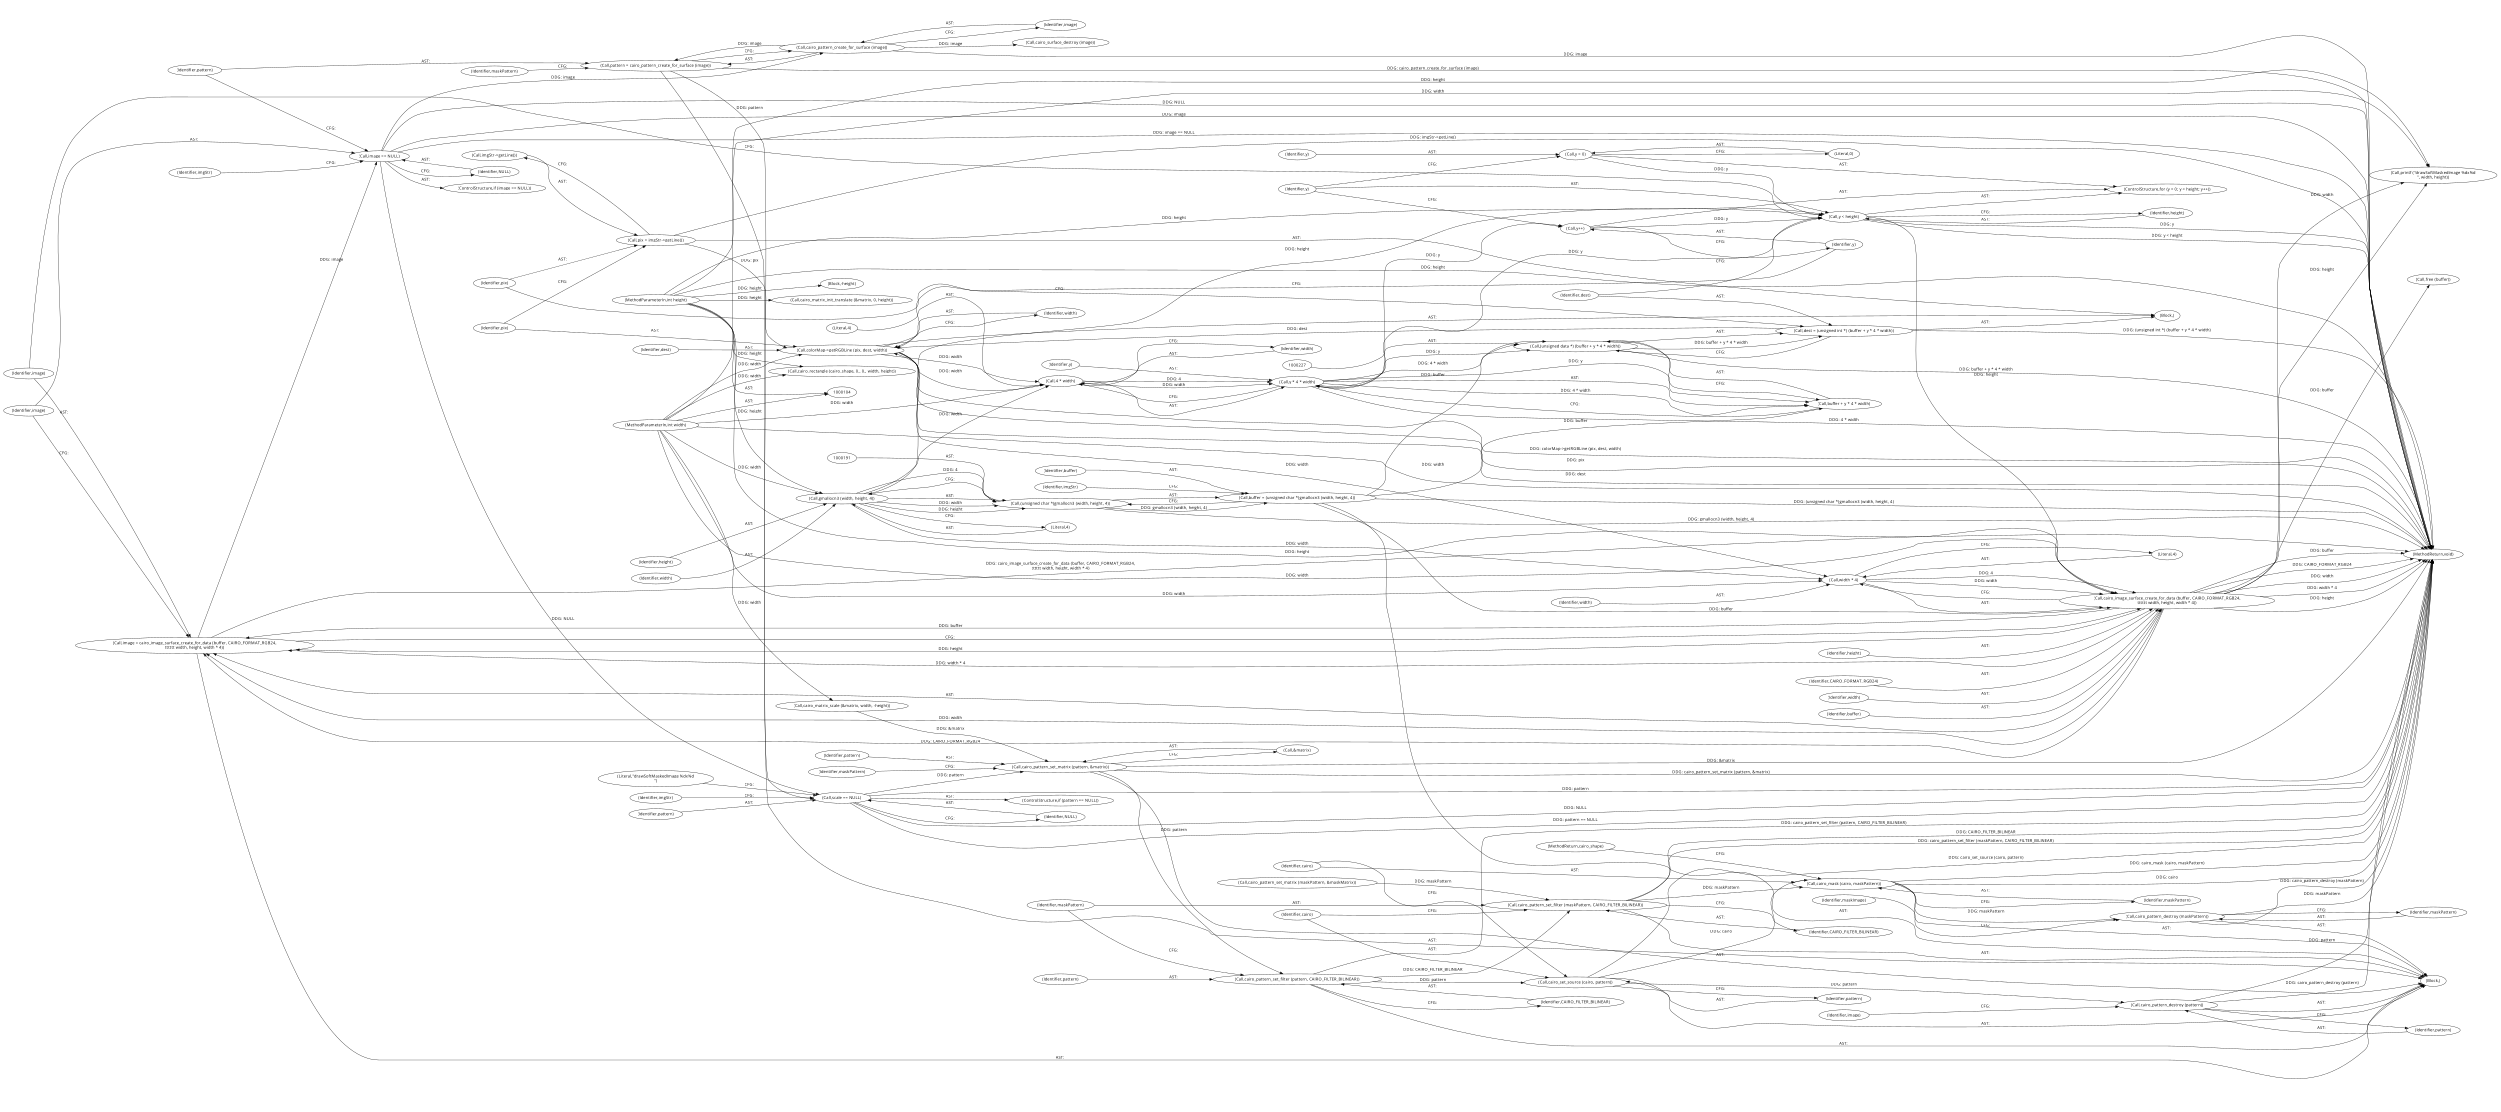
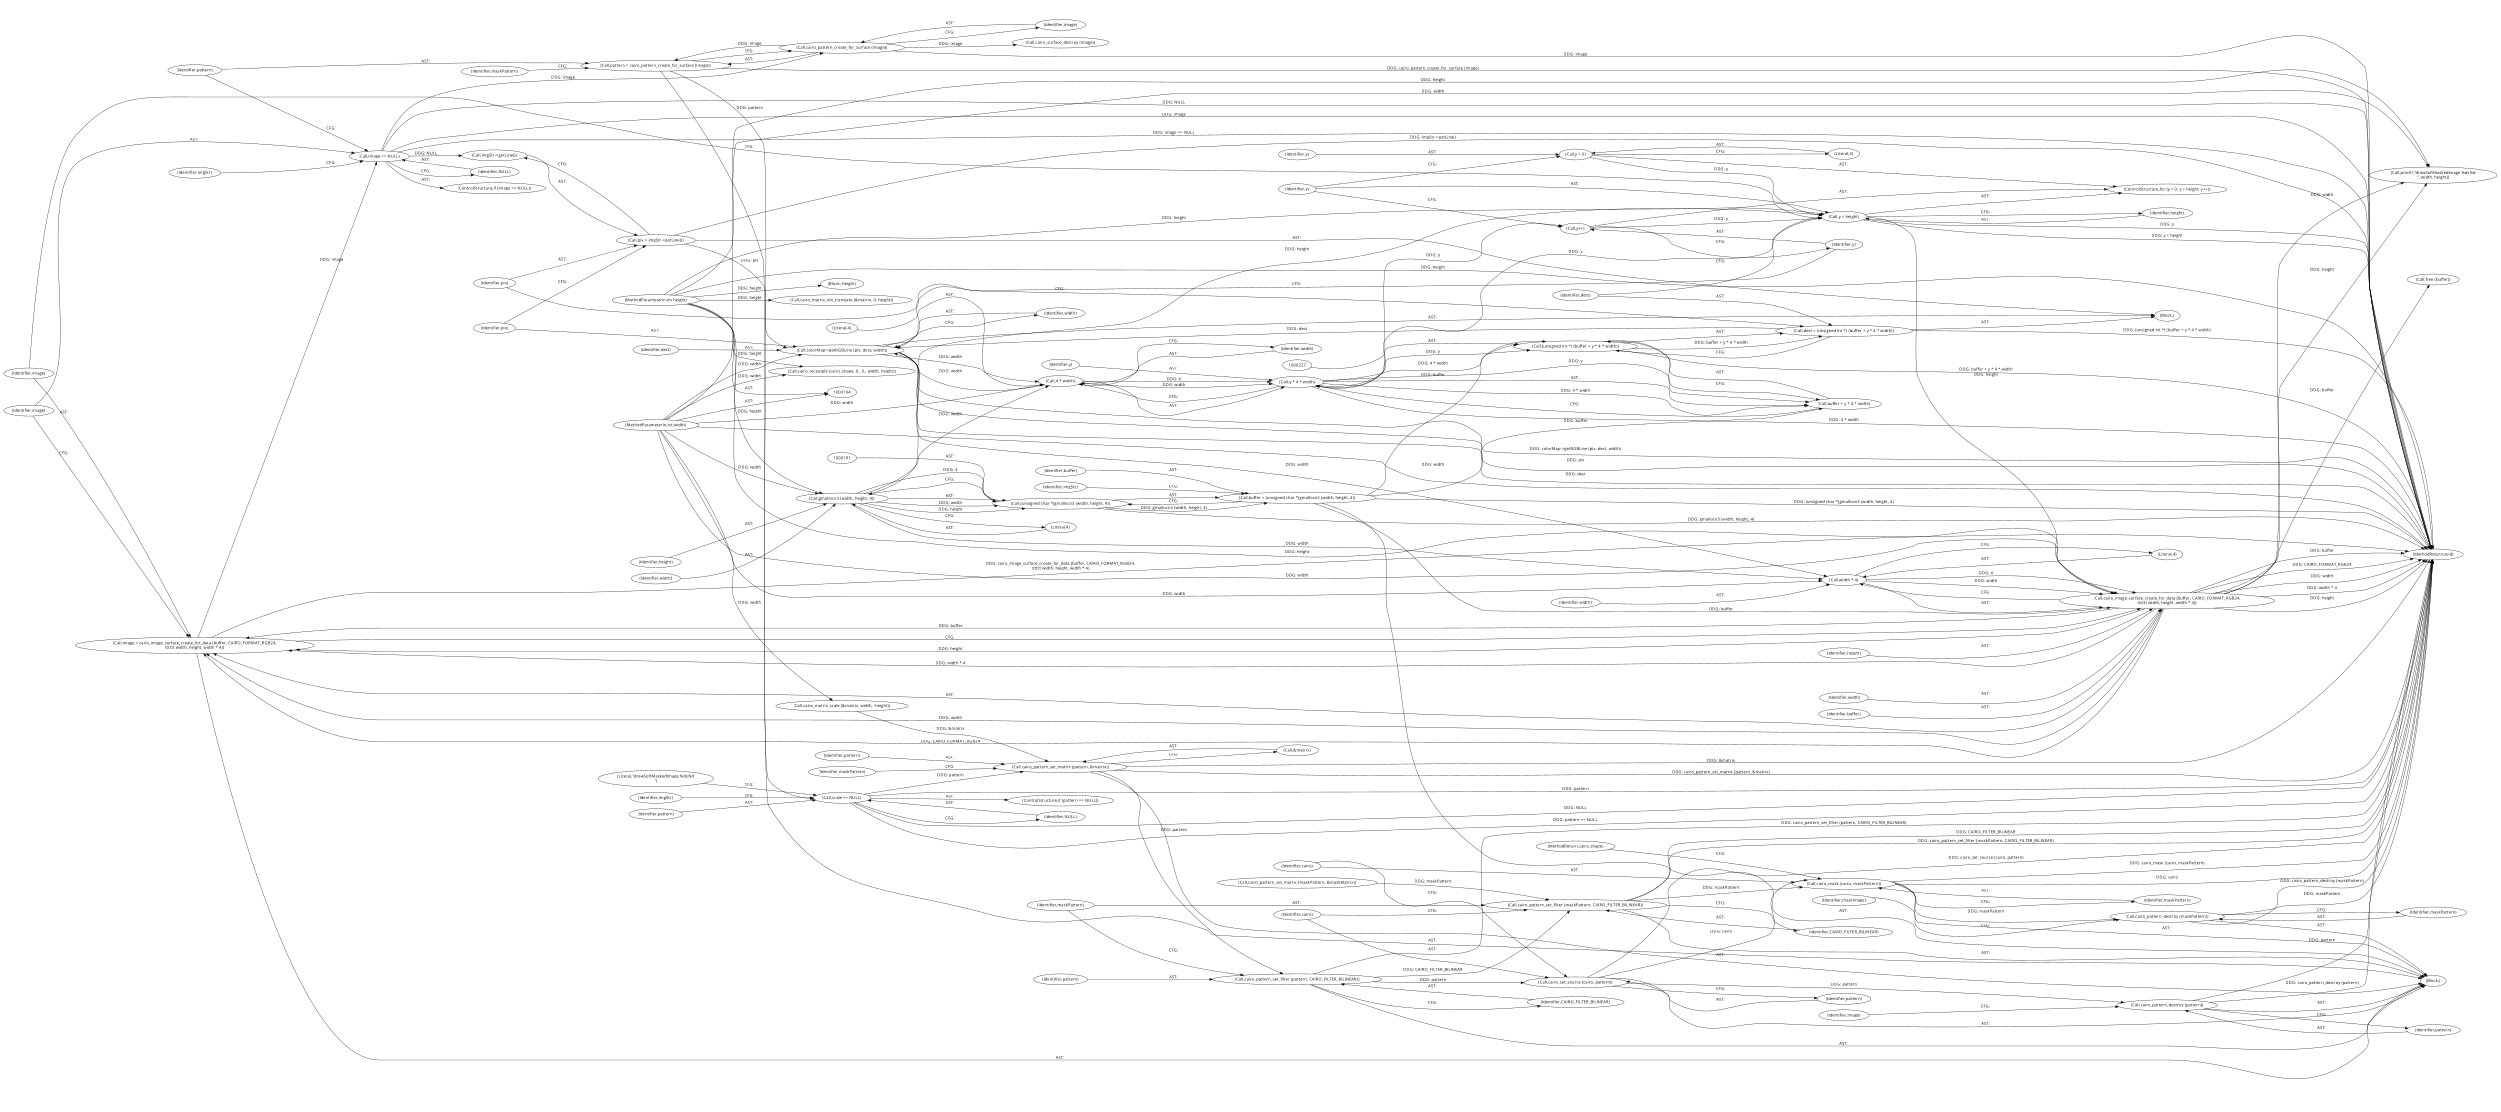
  digraph {
    fontname="Open Sans"
    rankdir=LR
    node [fontname="Open Sans"]
    edge [fontname="Open Sans"]
    n1 [label="(Call,pattern = cairo_pattern_create_for_surface (image))"]
    n2 [label="(Call,cairo_pattern_create_for_surface (image))"]
    n3 [label="(Call,scale == NULL)"]
    n4 [label="(Block,)"]
    n5 [label="(MethodReturn,void)"]
    n6 [label="(Call,cairo_surface_destroy (image))"]
    n7 [label="(Identifier,image)"]
    n8 [label="(Call,cairo_pattern_set_matrix (pattern, &matrix))"]
    n9 [label="(Identifier,NULL)"]
    n10 [label="(ControlStructure,if (pattern == NULL))"]
    n11 [label="(Call,image == NULL)"]
    n12 [label="(ControlStructure,if (image == NULL))"]
    n13 [label="(Identifier,NULL)"]
    n14 [label="(Call,image = cairo_image_surface_create_for_data (buffer, CAIRO_FORMAT_RGB24,\n\t\t\t\t\t\t width, height, width * 4))"]
    n15 [label="(Call,cairo_image_surface_create_for_data (buffer, CAIRO_FORMAT_RGB24,\n\t\t\t\t\t\t width, height, width * 4))"]
    n16 [label="(Call,width * 4)"]
    n17 [label="(Call,free (buffer))"]
    n18 [label="(Call,printf (\"drawSoftMaskedImage %dx%d\n\", width, height))"]
    n19 [label="(Literal,4)"]
    n20 [label="(Call,buffer = (unsigned char *)gmallocn3 (width, height, 4))"]
    n21 [label="(Call,(unsigned char *)gmallocn3 (width, height, 4))"]
-   n22 [label="(Call,(unsigned data *) (buffer + y * 4 * width))"]
+   n22 [label="(Call,(unsigned int *) (buffer + y * 4 * width))"]
    n23 [label="(Call,buffer + y * 4 * width)"]
    n24 [label="(Call,gmallocn3 (width, height, 4))"]
    n25 [label="(Call,dest = (unsigned int *) (buffer + y * 4 * width))"]
    n26 [label="(Call,y * 4 * width)"]
    n27 [label="(Call,y < height)"]
    n28 [label="(Call,4 * width)"]
    n29 [label="(Literal,4)"]
    n30 [label="(ControlStructure,for (y = 0; y < height; y++))"]
    n31 [label="(Identifier,height)"]
    n32 [label="(Call,colorMap->getRGBLine (pix, dest, width))"]
    n33 [label="(Identifier,width)"]
    n34 [label="(MethodParameterIn,int width)"]
    n35 [label="(Call,cairo_matrix_scale (&matrix, width, -height))"]
    n36 [label="(Call,cairo_rectangle (cairo_shape, 0., 0., width, height))"]
    1000104
    n38 [label="(Identifier,width)"]
    n39 [label="(Block,)"]
    n40 [label="(MethodParameterIn,int height)"]
    n41 [label="(Block,-height)"]
    n42 [label="(Call,cairo_matrix_init_translate (&matrix, 0, height))"]
    n43 [label="(Call,pix = imgStr->getLine())"]
    n44 [label="(Call,imgStr->getLine())"]
    n45 [label="(Call,y++)"]
    n46 [label="(Identifier,y)"]
    n47 [label="(Call,y = 0)"]
    n48 [label="(Literal,0)"]
    n49 [label="(Call,cairo_pattern_set_filter (pattern, CAIRO_FILTER_BILINEAR))"]
    n50 [label="(Call,&matrix)"]
    n51 [label="(Call,cairo_pattern_set_filter (maskPattern, CAIRO_FILTER_BILINEAR))"]
    n52 [label="(Call,cairo_set_source (cairo, pattern))"]
    n53 [label="(Identifier,CAIRO_FILTER_BILINEAR)"]
    n54 [label="(Call,cairo_mask (cairo, maskPattern))"]
    n55 [label="(Identifier,CAIRO_FILTER_BILINEAR)"]
    n56 [label="(Call,cairo_pattern_destroy (pattern))"]
    n57 [label="(Identifier,pattern)"]
    n58 [label="(Call,cairo_pattern_destroy (maskPattern))"]
    n59 [label="(Identifier,maskPattern)"]
    n60 [label="(Identifier,maskPattern)"]
    n61 [label="(Identifier,pattern)"]
    n62 [label="(Identifier,width)"]
    n63 [label="(Identifier,height)"]
    n64 [label="(Literal,\"drawSoftMaskedImage %dx%d\n\")"]
    n65 [label="(Identifier,imgStr)"]
    n66 [label="(Identifier,y)"]
    n67 [label="(Identifier,pix)"]
    n68 [label="(Identifier,maskPattern)"]
    n69 [label="(Identifier,width)"]
    n70 [label="(Identifier,maskImage)"]
    n71 [label="(Identifier,buffer)"]
    n72 [label="(Identifier,pattern)"]
    n73 [label="(Literal,4)"]
    n74 [label="(Identifier,maskPattern)"]
    n75 [label="(Identifier,y)"]
    n76 [label="(Identifier,cairo)"]
    n77 [label="(Identifier,height)"]
    n78 [label="(Identifier,image)"]
    n79 [label="(Identifier,imgStr)"]
-   n80 [label="(Identifier,CAIRO_FORMAT_RGB24)"]
    n81 [label="(Call,cairo_pattern_set_matrix (maskPattern, &maskMatrix))"]
    n82 [label="(Identifier,dest)"]
    n83 [label="(Identifier,pix)"]
    n84 [label="(Identifier,y)"]
    n85 [label="(Identifier,cairo)"]
    n86 [label="(Identifier,pattern)"]
    n87 [label="(Identifier,imgStr)"]
    n88 [label="(Identifier,pattern)"]
    n89 [label="(Identifier,pattern)"]
    n90 [label="(Identifier,width)"]
    n91 [label="(MethodReturn,cairo_shape)"]
    n92 [label="(Identifier,maskPattern)"]
    n93 [label="(Identifier,image)"]
    n94 [label="(Identifier,dest)"]
    n95 [label="(Identifier,buffer)"]
    n96 [label="(Identifier,image)"]
    1000191
    1000227
    n1 -> n2 [label="CFG: "]
    n1 -> n3 [label="DDG: pattern"]
    n1 -> n4 [label="AST: "]
    n1 -> n5 [label="DDG: cairo_pattern_create_for_surface (image)"]
    n2 -> n1 [label="AST: "]
    n2 -> n1 [label="DDG: image"]
    n2 -> n5 [label="DDG: image"]
    n2 -> n6 [label="DDG: image"]
    n2 -> n7 [label="CFG: "]
    n3 -> n5 [label="DDG: pattern == NULL"]
    n3 -> n5 [label="DDG: pattern"]
    n3 -> n5 [label="DDG: NULL"]
    n3 -> n8 [label="DDG: pattern"]
    n3 -> n9 [label="CFG: "]
    n3 -> n10 [label="AST: "]
    n7 -> n2 [label="AST: "]
    n8 -> n4 [label="AST: "]
    n8 -> n5 [label="DDG: cairo_pattern_set_matrix (pattern, &matrix)"]
    n8 -> n5 [label="DDG: &matrix"]
    n8 -> n49 [label="DDG: pattern"]
    n8 -> n50 [label="CFG: "]
    n9 -> n3 [label="AST: "]
    n11 -> n2 [label="DDG: image"]
-   n11 -> n3 [label="DDG: NULL"]
+   n11 -> n44 [label="DDG: NULL"]
    n11 -> n5 [label="DDG: image == NULL"]
    n11 -> n5 [label="DDG: NULL"]
    n11 -> n5 [label="DDG: image"]
    n11 -> n12 [label="AST: "]
    n11 -> n13 [label="CFG: "]
    n13 -> n11 [label="AST: "]
    n14 -> n4 [label="AST: "]
    n14 -> n5 [label="DDG: cairo_image_surface_create_for_data (buffer, CAIRO_FORMAT_RGB24,\n\t\t\t\t\t\t width, height, width * 4)"]
    n14 -> n11 [label="DDG: image"]
    n14 -> n15 [label="CFG: "]
    n15 -> n5 [label="DDG: height"]
    n15 -> n5 [label="DDG: buffer"]
    n15 -> n5 [label="DDG: CAIRO_FORMAT_RGB24"]
    n15 -> n5 [label="DDG: width"]
    n15 -> n5 [label="DDG: width * 4"]
    n15 -> n14 [label="AST: "]
    n15 -> n14 [label="DDG: height"]
    n15 -> n14 [label="DDG: width"]
    n15 -> n14 [label="DDG: width * 4"]
    n15 -> n14 [label="DDG: buffer"]
    n15 -> n14 [label="DDG: CAIRO_FORMAT_RGB24"]
    n15 -> n16 [label="CFG: "]
    n15 -> n17 [label="DDG: buffer"]
    n15 -> n18 [label="DDG: width"]
    n15 -> n18 [label="DDG: height"]
    n16 -> n15 [label="AST: "]
    n16 -> n15 [label="DDG: width"]
    n16 -> n15 [label="DDG: 4"]
    n16 -> n19 [label="CFG: "]
    n19 -> n16 [label="AST: "]
    n20 -> n4 [label="AST: "]
    n20 -> n5 [label="DDG: (unsigned char *)gmallocn3 (width, height, 4)"]
    n20 -> n15 [label="DDG: buffer"]
    n20 -> n21 [label="CFG: "]
    n20 -> n22 [label="DDG: buffer"]
    n20 -> n23 [label="DDG: buffer"]
    n21 -> n5 [label="DDG: gmallocn3 (width, height, 4)"]
    n21 -> n20 [label="AST: "]
    n21 -> n20 [label="DDG: gmallocn3 (width, height, 4)"]
    n21 -> n24 [label="CFG: "]
    n22 -> n5 [label="DDG: buffer + y * 4 * width"]
    n22 -> n23 [label="CFG: "]
    n22 -> n25 [label="AST: "]
    n22 -> n25 [label="DDG: buffer + y * 4 * width"]
    n23 -> n22 [label="AST: "]
    n23 -> n26 [label="CFG: "]
    n24 -> n16 [label="DDG: width"]
    n24 -> n21 [label="AST: "]
    n24 -> n21 [label="DDG: width"]
    n24 -> n21 [label="DDG: height"]
    n24 -> n21 [label="DDG: 4"]
    n24 -> n27 [label="DDG: height"]
    n24 -> n28 [label="DDG: width"]
    n24 -> n29 [label="CFG: "]
    n25 -> n5 [label="DDG: (unsigned int *) (buffer + y * 4 * width)"]
    n25 -> n22 [label="CFG: "]
    n25 -> n32 [label="DDG: dest"]
    n25 -> n39 [label="AST: "]
    n26 -> n5 [label="DDG: 4 * width"]
    n26 -> n22 [label="DDG: y"]
    n26 -> n22 [label="DDG: 4 * width"]
    n26 -> n23 [label="AST: "]
    n26 -> n23 [label="DDG: y"]
    n26 -> n23 [label="DDG: 4 * width"]
    n26 -> n28 [label="CFG: "]
    n26 -> n45 [label="DDG: y"]
    n27 -> n5 [label="DDG: y"]
    n27 -> n5 [label="DDG: y < height"]
    n27 -> n15 [label="DDG: height"]
    n27 -> n26 [label="DDG: y"]
    n27 -> n30 [label="AST: "]
    n27 -> n31 [label="CFG: "]
    n28 -> n26 [label="AST: "]
    n28 -> n26 [label="DDG: 4"]
    n28 -> n26 [label="DDG: width"]
    n28 -> n32 [label="DDG: width"]
    n28 -> n33 [label="CFG: "]
    n29 -> n24 [label="AST: "]
    n31 -> n27 [label="AST: "]
    n32 -> n5 [label="DDG: pix"]
    n32 -> n5 [label="DDG: dest"]
    n32 -> n5 [label="DDG: colorMap->getRGBLine (pix, dest, width)"]
    n32 -> n16 [label="DDG: width"]
    n32 -> n28 [label="DDG: width"]
    n32 -> n38 [label="CFG: "]
    n32 -> n39 [label="AST: "]
    n33 -> n28 [label="AST: "]
    n34 -> n5 [label="DDG: width"]
    n34 -> n15 [label="DDG: width"]
    n34 -> n16 [label="DDG: width"]
    n34 -> n18 [label="DDG: width"]
    n34 -> n24 [label="DDG: width"]
    n34 -> n28 [label="DDG: width"]
    n34 -> n32 [label="DDG: width"]
    n34 -> n35 [label="DDG: width"]
    n34 -> n36 [label="DDG: width"]
    n34 -> 1000104 [label="AST: "]
    n35 -> n8 [label="DDG: &matrix"]
    n38 -> n32 [label="AST: "]
    n40 -> n5 [label="DDG: height"]
    n40 -> n15 [label="DDG: height"]
    n40 -> n18 [label="DDG: height"]
    n40 -> n24 [label="DDG: height"]
    n40 -> n27 [label="DDG: height"]
    n40 -> n36 [label="DDG: height"]
    n40 -> 1000104 [label="AST: "]
    n40 -> n41 [label="DDG: height"]
    n40 -> n42 [label="DDG: height"]
    n43 -> n5 [label="DDG: imgStr->getLine()"]
    n43 -> n32 [label="DDG: pix"]
    n43 -> n39 [label="AST: "]
    n43 -> n44 [label="CFG: "]
    n44 -> n43 [label="AST: "]
    n45 -> n27 [label="DDG: y"]
    n45 -> n30 [label="AST: "]
    n45 -> n46 [label="CFG: "]
    n46 -> n32 [label="CFG: "]
    n46 -> n45 [label="AST: "]
    n47 -> n27 [label="DDG: y"]
    n47 -> n30 [label="AST: "]
    n47 -> n48 [label="CFG: "]
    n48 -> n47 [label="AST: "]
    n49 -> n4 [label="AST: "]
    n49 -> n5 [label="DDG: cairo_pattern_set_filter (pattern, CAIRO_FILTER_BILINEAR)"]
    n49 -> n51 [label="DDG: CAIRO_FILTER_BILINEAR"]
    n49 -> n52 [label="DDG: pattern"]
    n49 -> n53 [label="CFG: "]
    n50 -> n8 [label="AST: "]
    n51 -> n4 [label="AST: "]
    n51 -> n5 [label="DDG: CAIRO_FILTER_BILINEAR"]
    n51 -> n5 [label="DDG: cairo_pattern_set_filter (maskPattern, CAIRO_FILTER_BILINEAR)"]
    n51 -> n54 [label="DDG: maskPattern"]
    n51 -> n55 [label="CFG: "]
    n52 -> n4 [label="AST: "]
    n52 -> n5 [label="DDG: cairo_set_source (cairo, pattern)"]
    n52 -> n54 [label="DDG: cairo"]
    n52 -> n56 [label="DDG: pattern"]
    n52 -> n57 [label="CFG: "]
    n53 -> n49 [label="AST: "]
    n54 -> n4 [label="AST: "]
    n54 -> n5 [label="DDG: cairo"]
    n54 -> n5 [label="DDG: cairo_mask (cairo, maskPattern)"]
    n54 -> n58 [label="DDG: maskPattern"]
    n54 -> n59 [label="CFG: "]
    n55 -> n51 [label="AST: "]
    n56 -> n4 [label="AST: "]
    n56 -> n5 [label="DDG: pattern"]
    n56 -> n5 [label="DDG: cairo_pattern_destroy (pattern)"]
    n56 -> n61 [label="CFG: "]
    n57 -> n52 [label="AST: "]
    n58 -> n4 [label="AST: "]
    n58 -> n5 [label="DDG: cairo_pattern_destroy (maskPattern)"]
    n58 -> n5 [label="DDG: maskPattern"]
    n58 -> n60 [label="CFG: "]
    n59 -> n54 [label="AST: "]
    n60 -> n58 [label="AST: "]
    n61 -> n56 [label="AST: "]
    n62 -> n16 [label="AST: "]
    n63 -> n24 [label="AST: "]
    n64 -> n3 [label="CFG: "]
    n65 -> n20 [label="CFG: "]
    n66 -> n47 [label="AST: "]
    n67 -> n25 [label="CFG: "]
    n67 -> n43 [label="AST: "]
    n68 -> n8 [label="CFG: "]
    n69 -> n24 [label="AST: "]
    n70 -> n58 [label="CFG: "]
    n71 -> n20 [label="AST: "]
    n72 -> n1 [label="AST: "]
    n72 -> n11 [label="CFG: "]
    n73 -> n28 [label="AST: "]
    n74 -> n1 [label="CFG: "]
    n75 -> n26 [label="AST: "]
    n76 -> n51 [label="CFG: "]
    n76 -> n52 [label="AST: "]
    n77 -> n15 [label="AST: "]
    n78 -> n56 [label="CFG: "]
    n79 -> n11 [label="CFG: "]
-   n80 -> n15 [label="AST: "]
    n81 -> n51 [label="DDG: maskPattern"]
    n82 -> n25 [label="AST: "]
    n82 -> n27 [label="CFG: "]
    n83 -> n32 [label="AST: "]
    n83 -> n43 [label="CFG: "]
    n84 -> n27 [label="AST: "]
    n84 -> n45 [label="CFG: "]
    n84 -> n47 [label="CFG: "]
    n85 -> n52 [label="CFG: "]
    n85 -> n54 [label="AST: "]
    n86 -> n49 [label="AST: "]
    n87 -> n3 [label="CFG: "]
    n88 -> n8 [label="AST: "]
    n89 -> n3 [label="AST: "]
    n90 -> n15 [label="AST: "]
    n91 -> n54 [label="CFG: "]
    n92 -> n49 [label="CFG: "]
    n92 -> n51 [label="AST: "]
    n93 -> n11 [label="AST: "]
    n93 -> n14 [label="CFG: "]
    n94 -> n32 [label="AST: "]
    n95 -> n15 [label="AST: "]
    n96 -> n14 [label="AST: "]
    n96 -> n27 [label="CFG: "]
    1000191 -> n21 [label="AST: "]
    1000227 -> n22 [label="AST: "]
  }
